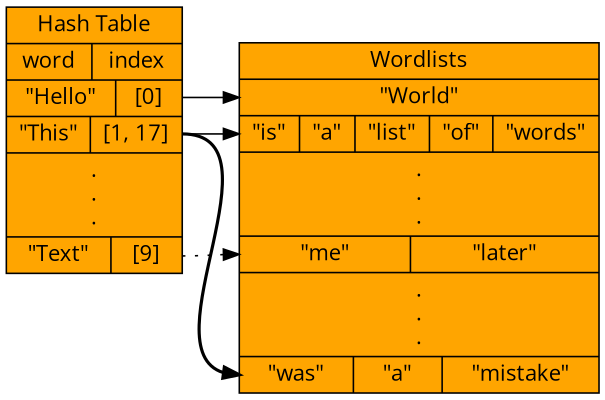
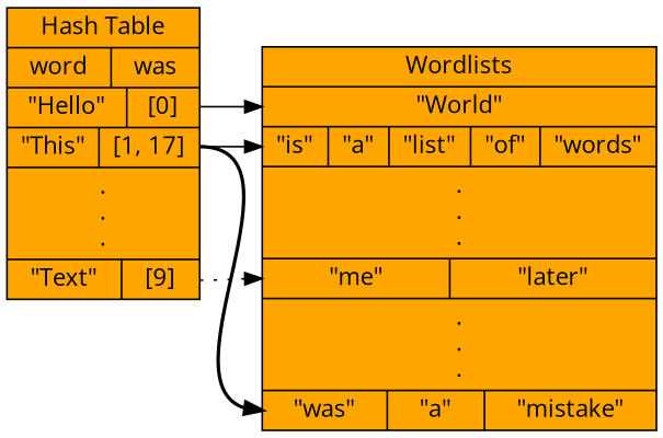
  digraph {
    rankdir=LR
    fontname="Open Sans"
    node [shape=record style=filled fillcolor=orange fontname="Open Sans"]
    edge [tailport=ht1 style=solid fontname="Open Sans"]
-   n1 [label="Hash Table | { word | index } | { \"Hello\" | <ht0> [0] } | { \"This\" | <ht1> [1, 17] } | .&#92;n.&#92;n. | { \"Text\" | <ht2> [9] }"]
+   n1 [label="Hash Table | { word | was } | { \"Hello\" | <ht0> [0] } | { \"This\" | <ht1> [1, 17] } | .&#92;n.&#92;n. | { \"Text\" | <ht2> [9] }"]
    n2 [label="Wordlists | { <wl0> \"World\" } | { <wl1> \"is\" | \"a\" | \"list\" | \"of\" | \"words\" } | .&#92;n.&#92;n. | { <wl2> \"me\" | \"later\" } | .&#92;n.&#92;n. | { <wl3> \"was\" | \"a\" | \"mistake\" }"]
    n1 -> n2 [headport=wl0 tailport=ht0]
    n1 -> n2 [headport=wl1]
    n1 -> n2 [headport=wl2 tailport=ht2 style=dotted]
    n1 -> n2 [headport=wl3 style=bold]
  }
